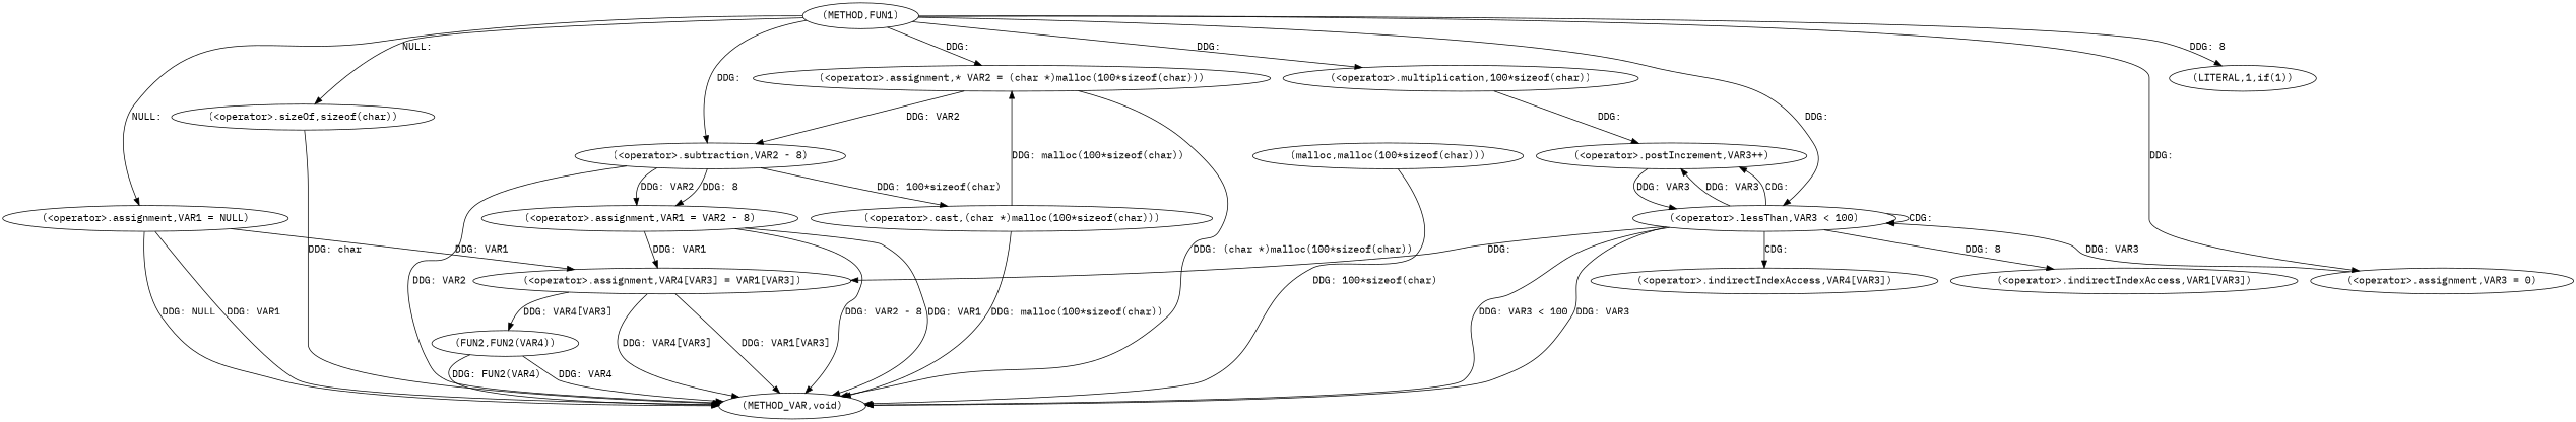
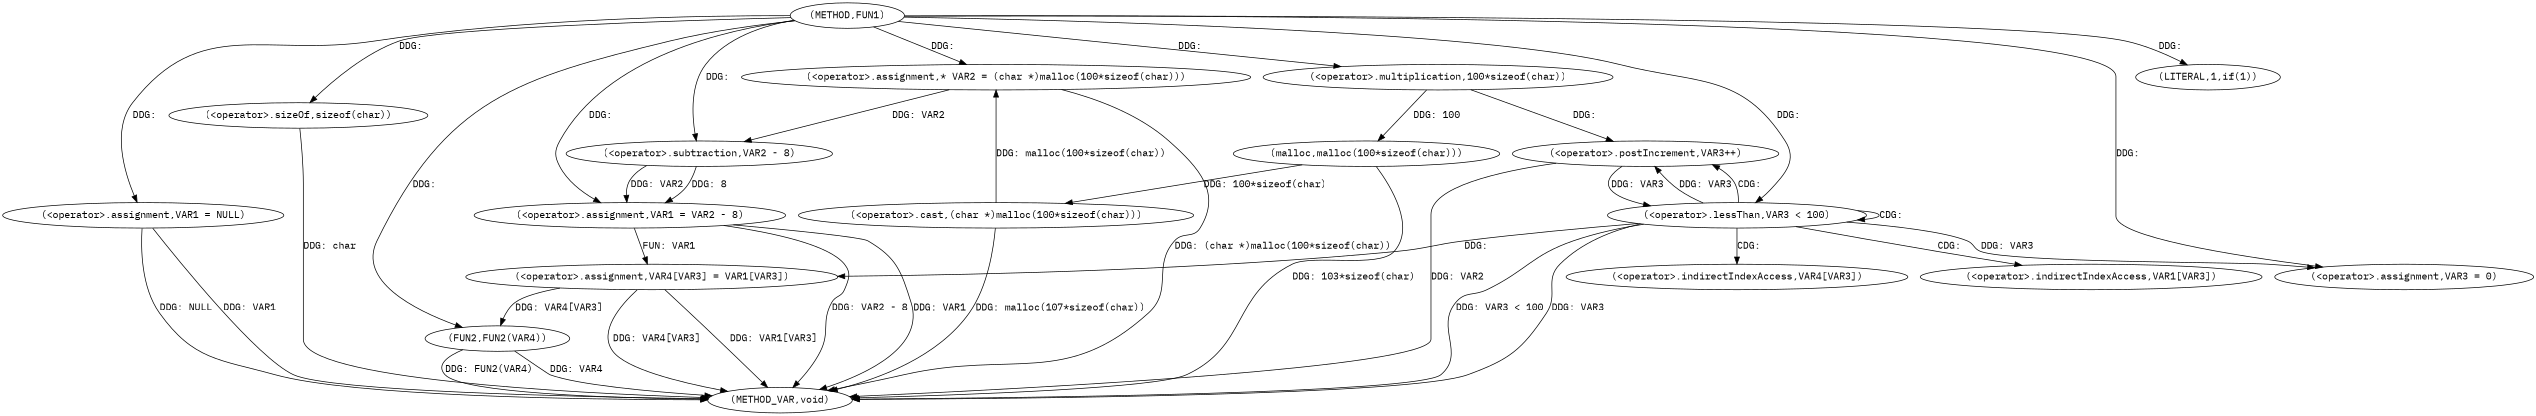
  digraph {
    fontname="IBM Plex Mono"
    node [fontname="IBM Plex Mono"]
    edge [fontname="IBM Plex Mono"]
    n1 [label="(METHOD,FUN1)"]
    n2 [label="(<operator>.assignment,VAR1 = NULL)"]
    n3 [label="(LITERAL,1,if(1))"]
    n4 [label="(<operator>.assignment,* VAR2 = (char *)malloc(100*sizeof(char)))"]
    n5 [label="(<operator>.multiplication,100*sizeof(char))"]
    n6 [label="(<operator>.sizeOf,sizeof(char))"]
    n7 [label="(<operator>.assignment,VAR1 = VAR2 - 8)"]
    n8 [label="(<operator>.subtraction,VAR2 - 8)"]
    n9 [label="(<operator>.assignment,VAR3 = 0)"]
    n10 [label="(<operator>.lessThan,VAR3 < 100)"]
    n11 [label="(FUN2,FUN2(VAR4))"]
    n12 [label="(METHOD_VAR,void)"]
    n13 [label="(<operator>.assignment,VAR4[VAR3] = VAR1[VAR3])"]
    n14 [label="(<operator>.postIncrement,VAR3++)"]
    n15 [label="(malloc,malloc(100*sizeof(char)))"]
    n16 [label="(<operator>.indirectIndexAccess,VAR4[VAR3])"]
    n17 [label="(<operator>.indirectIndexAccess,VAR1[VAR3])"]
    n18 [label="(<operator>.cast,(char *)malloc(100*sizeof(char)))"]
-   n1 -> n2 [label="NULL: "]
-   n1 -> n3 [label="DDG: 8"]
+   n1 -> n2 [label="DDG: "]
+   n1 -> n3 [label="DDG: "]
    n1 -> n4 [label="DDG: "]
    n1 -> n5 [label="DDG: "]
-   n1 -> n6 [label="NULL: "]
+   n1 -> n6 [label="DDG: "]
+   n1 -> n7 [label="DDG: "]
    n1 -> n8 [label="DDG: "]
    n1 -> n9 [label="DDG: "]
    n1 -> n10 [label="DDG: "]
+   n1 -> n11 [label="DDG: "]
    n2 -> n12 [label="DDG: VAR1"]
    n2 -> n12 [label="DDG: NULL"]
-   n2 -> n13 [label="DDG: VAR1"]
    n4 -> n8 [label="DDG: VAR2"]
    n4 -> n12 [label="DDG: (char *)malloc(100*sizeof(char))"]
    n5 -> n14 [label="DDG: "]
+   n5 -> n15 [label="DDG: 100"]
    n6 -> n12 [label="DDG: char"]
    n7 -> n12 [label="DDG: VAR1"]
    n7 -> n12 [label="DDG: VAR2 - 8"]
-   n7 -> n13 [label="DDG: VAR1"]
+   n7 -> n13 [label="FUN: VAR1"]
    n8 -> n7 [label="DDG: VAR2"]
    n8 -> n7 [label="DDG: 8"]
-   n8 -> n12 [label="DDG: VAR2"]
-   n9 -> n10 [label="DDG: VAR3"]
+   n14 -> n12 [label="DDG: VAR2"]
+   n10 -> n9 [label="DDG: VAR3"]
    n10 -> n10 [label="CDG: "]
    n10 -> n12 [label="DDG: VAR3"]
    n10 -> n12 [label="DDG: VAR3 < 100"]
    n10 -> n13 [label="DDG: "]
    n10 -> n14 [label="DDG: VAR3"]
    n10 -> n14 [label="CDG: "]
    n10 -> n16 [label="CDG: "]
-   n10 -> n17 [label="DDG: 8"]
+   n10 -> n17 [label="CDG: "]
    n11 -> n12 [label="DDG: VAR4"]
    n11 -> n12 [label="DDG: FUN2(VAR4)"]
    n13 -> n11 [label="DDG: VAR4[VAR3]"]
    n13 -> n12 [label="DDG: VAR1[VAR3]"]
    n13 -> n12 [label="DDG: VAR4[VAR3]"]
    n14 -> n10 [label="DDG: VAR3"]
-   n15 -> n12 [label="DDG: 100*sizeof(char)"]
-   n8 -> n18 [label="DDG: 100*sizeof(char)"]
+   n15 -> n12 [label="DDG: 103*sizeof(char)"]
+   n15 -> n18 [label="DDG: 100*sizeof(char)"]
    n18 -> n4 [label="DDG: malloc(100*sizeof(char))"]
-   n18 -> n12 [label="DDG: malloc(100*sizeof(char))"]
+   n18 -> n12 [label="DDG: malloc(107*sizeof(char))"]
  }
